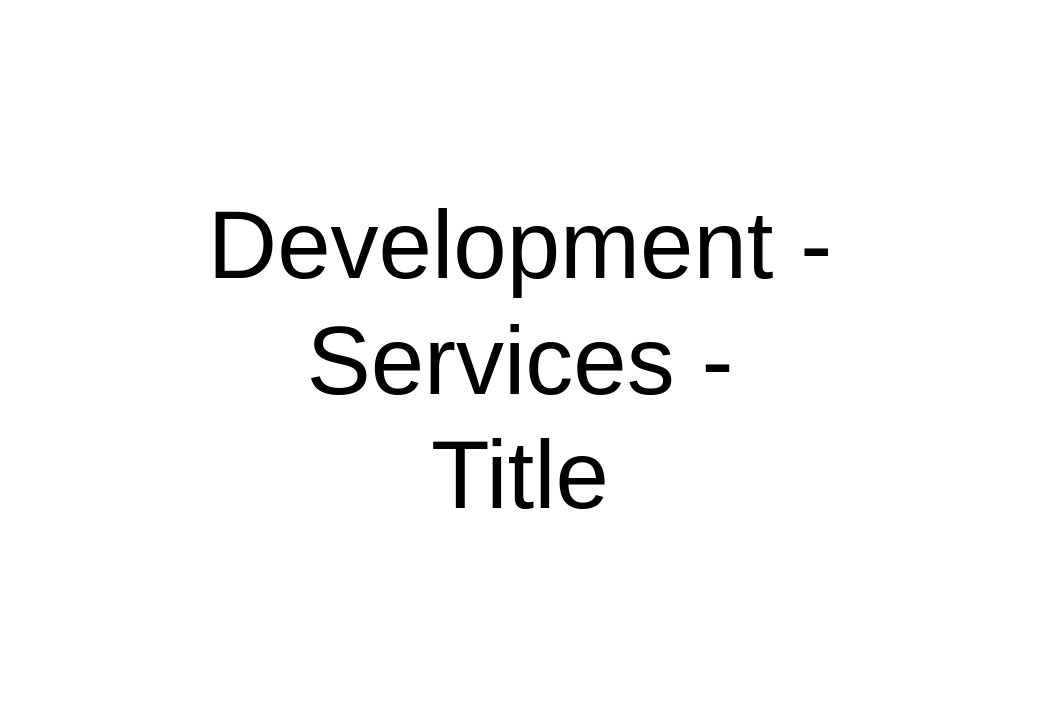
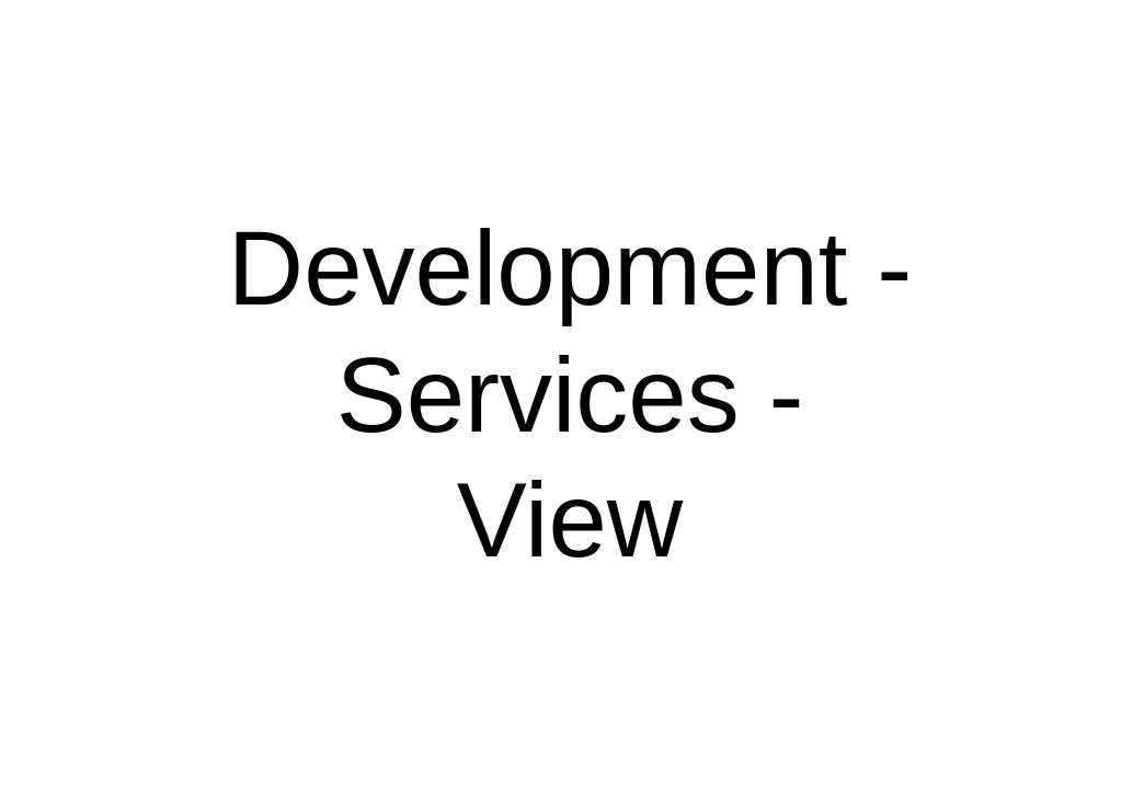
  <mxCell id="0" />
  <mxCell id="1" value="Title" style="" parent="0" />
- <mxCell id="2" value="Development - Services - &lt;br&gt;Title" style="text;html=1;strokeColor=none;fillColor=none;align=center;verticalAlign=middle;whiteSpace=wrap;rounded=0;fontSize=48;opacity=30;" parent="1" vertex="1"><mxGeometry x="20" y="20" width="480" height="320" as="geometry" /></mxCell>
+ <mxCell id="2" value="Development - Services - &lt;br&gt;View" style="text;html=1;strokeColor=none;fillColor=none;align=center;verticalAlign=middle;whiteSpace=wrap;rounded=0;fontSize=48;opacity=30;" parent="1" vertex="1"><mxGeometry x="20" y="20" width="480" height="320" as="geometry" /></mxCell>
  <mxCell id="3" value="About" style="" parent="0" />
